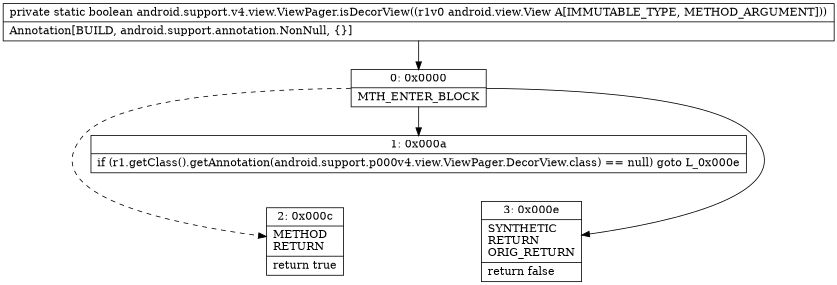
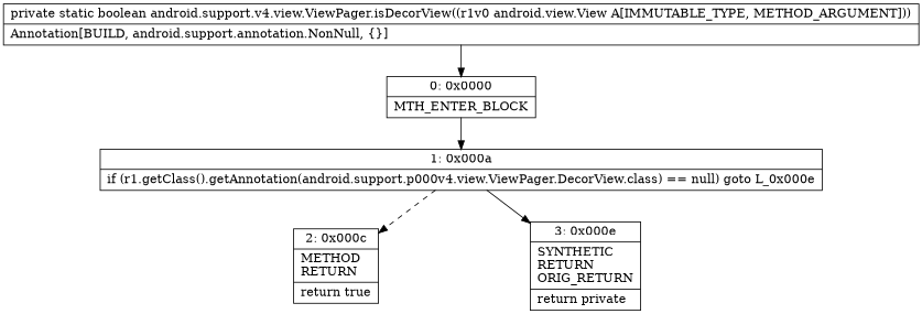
  digraph {
    node [shape=record]
    n1 [label="{0\:\ 0x0000|MTH_ENTER_BLOCK\l}"]
    n2 [label="{1\:\ 0x000a|if (r1.getClass().getAnnotation(android.support.p000v4.view.ViewPager.DecorView.class) == null) goto L_0x000e\l}"]
    n3 [label="{2\:\ 0x000c|METHOD\lRETURN\l|return true\l}"]
-   n4 [label="{3\:\ 0x000e|SYNTHETIC\lRETURN\lORIG_RETURN\l|return false\l}"]
+   n4 [label="{3\:\ 0x000e|SYNTHETIC\lRETURN\lORIG_RETURN\l|return private\l}"]
    n5 [label="{private static boolean android.support.v4.view.ViewPager.isDecorView((r1v0 android.view.View A[IMMUTABLE_TYPE, METHOD_ARGUMENT]))  | Annotation[BUILD, android.support.annotation.NonNull, \{\}]\l}"]
    n1 -> n2
-   n1 -> n3 [style=dashed]
-   n1 -> n4
+   n2 -> n3 [style=dashed]
+   n2 -> n4
    n5 -> n1
  }
